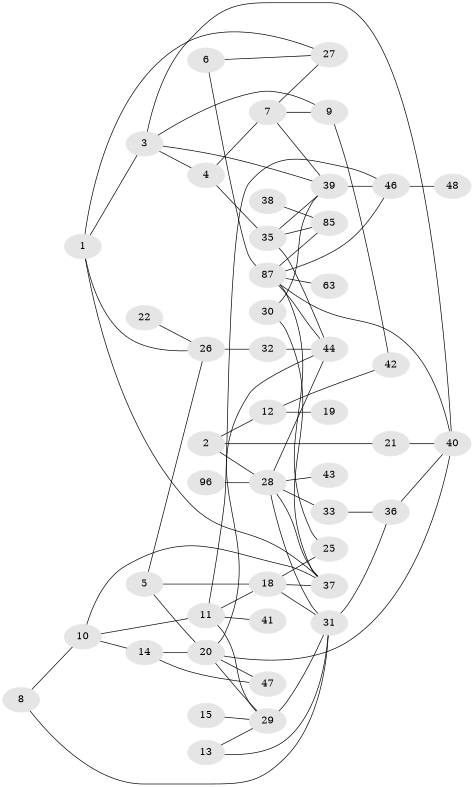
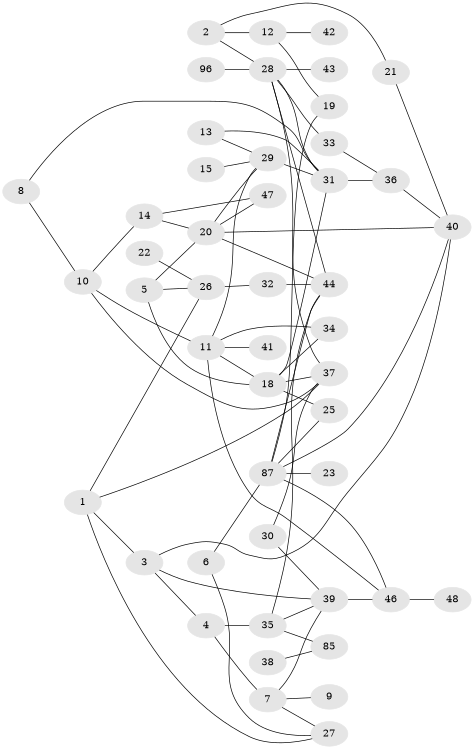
  graph {
    rankdir=LR
    node [color=gray90 style=filled]
    edge [weight=1.0]
    1
    3
    26
    27
    37
    4
    9
    39
    40
    32
    2
    12
    21
    28
    42
    19
    31
    44
    33
    43
    7
    35
    46
    n24 [label=85]
    5
    18
    20
+   34
    25
    29
    47
    6
    n33 [label=87]
-   23 [label=63]
+   23
    8
    10
    11
    14
    36
    41
    48
    13
    15
    n44 [label=96]
    22
    30
    38
    1 -- 3
    1 -- 26
    1 -- 27
    1 -- 37
    3 -- 4
-   3 -- 9
    3 -- 39
    3 -- 40
    26 -- 32
    4 -- 7
    4 -- 35
-   9 -- 42
    39 -- 46
    32 -- 44
    2 -- 12
    2 -- 21
    2 -- 28
    12 -- 42
    12 -- 19
    21 -- 40
    28 -- 37
    28 -- 31
    28 -- 44
    28 -- 33
    28 -- 43
    31 -- 36
    33 -- 36
    7 -- 27
    7 -- 9
    7 -- 39
    35 -- 39
    35 -- 44
    35 -- n24
    46 -- 48
    5 -- 26
    5 -- 18
    5 -- 20
    18 -- 37
    18 -- 31
+   18 -- 34
    18 -- 25
    20 -- 40
    20 -- 44
    20 -- 29
    20 -- 47
    29 -- 31
    6 -- 27
    6 -- n33
    n33 -- 40
    n33 -- 44
    n33 -- 46
-   n33 -- n24
+   n33 -- 19
    n33 -- 25
    n33 -- 23
    8 -- 31
    8 -- 10
    10 -- 37
    10 -- 11
    10 -- 14
    11 -- 46
    11 -- 18
+   11 -- 34
    11 -- 29
    11 -- 41
    14 -- 20
    14 -- 47
    36 -- 40
    13 -- 31
    13 -- 29
    15 -- 29
    n44 -- 28
    22 -- 26
    30 -- 37
    30 -- 39
    38 -- n24
  }
